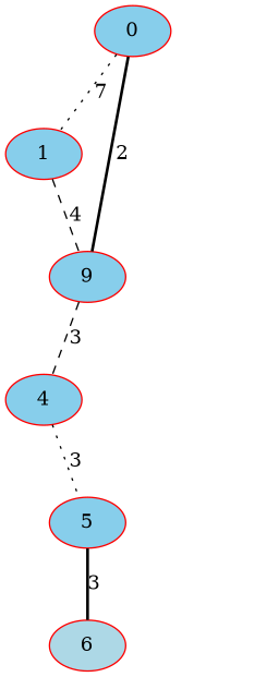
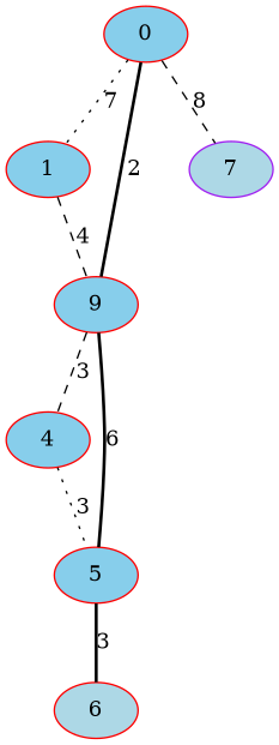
  graph {
    node [color=red fillcolor=skyblue style=filled weight=1]
    edge [style=bold]
    0
    1
    n3 [label=9]
+   7 [color=purple fillcolor=lightblue weight=4]
    4
    5
    6 [fillcolor=lightblue]
    0 -- 1 [label=7 style=dotted]
    0 -- n3 [label=2]
+   0 -- 7 [label=8 style=dashed]
    1 -- n3 [label=4 style=dashed]
    n3 -- 4 [label=3 style=dashed]
+   n3 -- 5 [label=6]
    4 -- 5 [label=3 style=dotted]
    5 -- 6 [label=3]
  }
